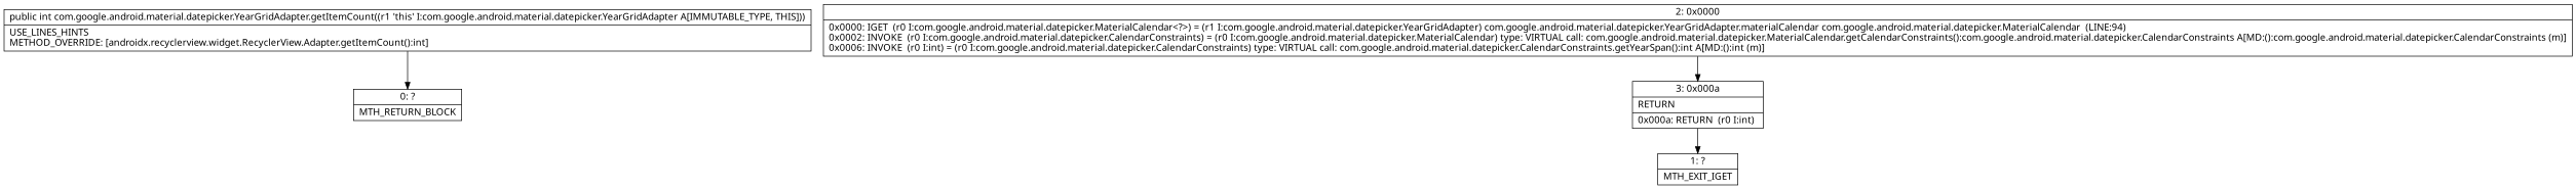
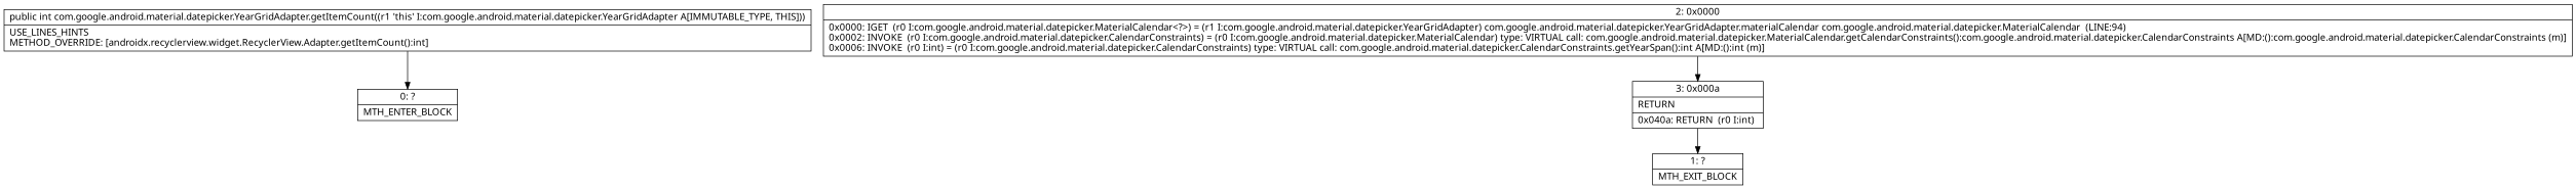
  digraph {
    fontname="Noto Sans"
    node [fontname="Noto Sans" shape=record]
    edge [fontname="Noto Sans"]
-   n1 [label="{0\:\ ?|MTH_RETURN_BLOCK\l}"]
+   n1 [label="{0\:\ ?|MTH_ENTER_BLOCK\l}"]
    n2 [label="{2\:\ 0x0000|0x0000: IGET  (r0 I:com.google.android.material.datepicker.MaterialCalendar\<?\>) = (r1 I:com.google.android.material.datepicker.YearGridAdapter) com.google.android.material.datepicker.YearGridAdapter.materialCalendar com.google.android.material.datepicker.MaterialCalendar  (LINE:94)\l0x0002: INVOKE  (r0 I:com.google.android.material.datepicker.CalendarConstraints) = (r0 I:com.google.android.material.datepicker.MaterialCalendar) type: VIRTUAL call: com.google.android.material.datepicker.MaterialCalendar.getCalendarConstraints():com.google.android.material.datepicker.CalendarConstraints A[MD:():com.google.android.material.datepicker.CalendarConstraints (m)]\l0x0006: INVOKE  (r0 I:int) = (r0 I:com.google.android.material.datepicker.CalendarConstraints) type: VIRTUAL call: com.google.android.material.datepicker.CalendarConstraints.getYearSpan():int A[MD:():int (m)]\l}"]
-   n3 [label="{3\:\ 0x000a|RETURN\l|0x000a: RETURN  (r0 I:int) \l}"]
-   n4 [label="{1\:\ ?|MTH_EXIT_IGET\l}"]
+   n3 [label="{3\:\ 0x000a|RETURN\l|0x040a: RETURN  (r0 I:int) \l}"]
+   n4 [label="{1\:\ ?|MTH_EXIT_BLOCK\l}"]
    n5 [label="{public int com.google.android.material.datepicker.YearGridAdapter.getItemCount((r1 'this' I:com.google.android.material.datepicker.YearGridAdapter A[IMMUTABLE_TYPE, THIS]))  | USE_LINES_HINTS\lMETHOD_OVERRIDE: [androidx.recyclerview.widget.RecyclerView.Adapter.getItemCount():int]\l}"]
    n2 -> n3
    n3 -> n4
    n5 -> n1
  }
